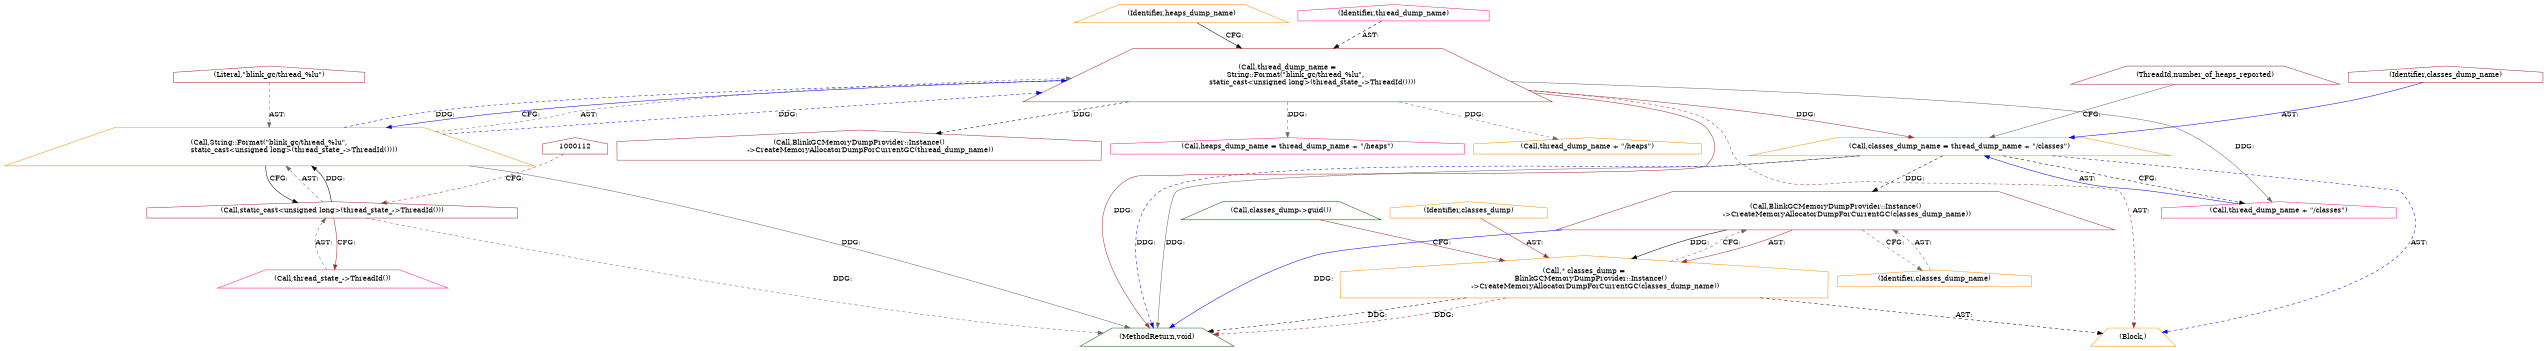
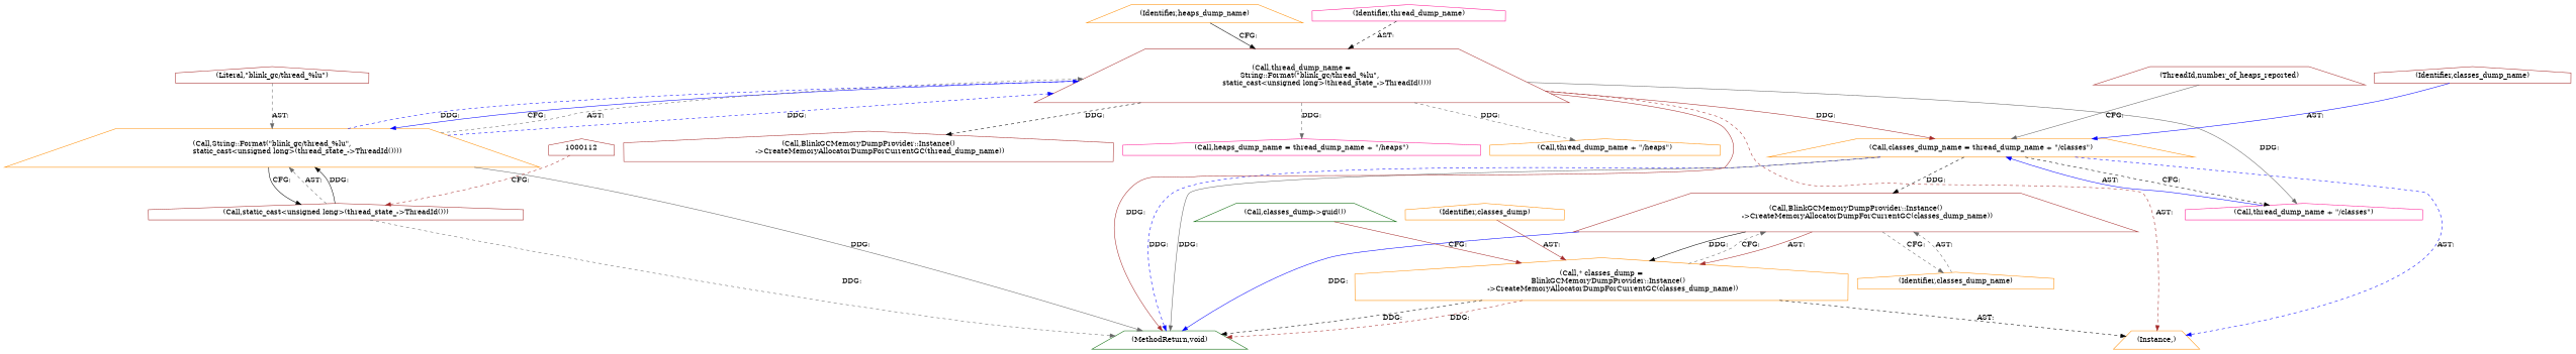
  digraph {
    node [color=darkorange shape=house]
    edge [color=gray40 style=dashed]
    n1 [label="(Call,classes_dump_name = thread_dump_name + \"/classes\")" shape=trapezium]
    n2 [color=brown label="(Call,BlinkGCMemoryDumpProvider::Instance()\n          ->CreateMemoryAllocatorDumpForCurrentGC(classes_dump_name))" shape=trapezium]
    n3 [color=darkgreen label="(MethodReturn,void)" shape=trapezium]
-   n4 [label="(Block,)" shape=trapezium]
+   n4 [label="(Instance,)" shape=trapezium]
    n5 [color=deeppink label="(Call,thread_dump_name + \"/classes\")"]
    n6 [label="(Call,* classes_dump =\n      BlinkGCMemoryDumpProvider::Instance()\n          ->CreateMemoryAllocatorDumpForCurrentGC(classes_dump_name))"]
    n7 [label="(Identifier,classes_dump_name)"]
    n8 [color=brown label="(Call,thread_dump_name =\n       String::Format(\"blink_gc/thread_%lu\",\n                      static_cast<unsigned long>(thread_state_->ThreadId())))" shape=trapezium]
    n9 [label="(Call,String::Format(\"blink_gc/thread_%lu\",\n                      static_cast<unsigned long>(thread_state_->ThreadId())))" shape=trapezium]
    n10 [color=brown label="(Call,BlinkGCMemoryDumpProvider::Instance()\n          ->CreateMemoryAllocatorDumpForCurrentGC(thread_dump_name))"]
    n11 [color=deeppink label="(Call,heaps_dump_name = thread_dump_name + \"/heaps\")"]
    n12 [label="(Call,thread_dump_name + \"/heaps\")"]
    n13 [color=brown label="(Call,static_cast<unsigned long>(thread_state_->ThreadId()))"]
-   n14 [color=deeppink label="(Call,thread_state_->ThreadId())" shape=trapezium]
    n15 [color=brown label="(Literal,\"blink_gc/thread_%lu\")"]
    n16 [color=brown label="(Identifier,classes_dump_name)"]
    n17 [label="(Identifier,heaps_dump_name)" shape=trapezium]
    n18 [label="(Identifier,classes_dump)"]
    n19 [color=darkgreen label="(Call,classes_dump->guid())" shape=trapezium]
    n20 [color=deeppink label="(Identifier,thread_dump_name)"]
    n21 [color=brown label="(ThreadId,number_of_heaps_reported)" shape=trapezium]
    1000112 [color=brown]
    n1 -> n2 [color=black label="DDG: "]
    n1 -> n3 [color=blue label="DDG: "]
    n1 -> n3 [label="DDG: " style=solid]
    n1 -> n4 [color=blue label="AST: "]
    n1 -> n5 [color=black label="CFG: "]
    n2 -> n3 [color=blue label="DDG: " style=solid]
    n2 -> n6 [color=brown label="AST: " style=solid]
    n2 -> n6 [color=black label="DDG: " style=solid]
    n2 -> n7 [label="CFG: "]
    n5 -> n1 [color=blue label="AST: " style=solid]
    n6 -> n2 [label="CFG: "]
    n6 -> n3 [color=black label="DDG: "]
    n6 -> n3 [color=brown label="DDG: "]
    n6 -> n4 [color=black label="AST: "]
    n7 -> n2 [label="AST: "]
    n8 -> n1 [color=brown label="DDG: " style=solid]
    n8 -> n3 [color=brown label="DDG: " style=solid]
    n8 -> n4 [color=brown label="AST: "]
    n8 -> n5 [label="DDG: " style=solid]
    n8 -> n9 [color=blue label="CFG: " style=solid]
    n8 -> n10 [color=black label="DDG: "]
    n8 -> n11 [label="DDG: "]
    n8 -> n12 [label="DDG: "]
    n9 -> n3 [label="DDG: " style=solid]
    n9 -> n8 [label="AST: "]
    n9 -> n8 [color=blue label="DDG: "]
    n9 -> n8 [color=blue label="DDG: "]
    n9 -> n13 [color=black label="CFG: " style=solid]
    n13 -> n3 [label="DDG: "]
    n13 -> n9 [label="AST: "]
    n13 -> n9 [color=black label="DDG: " style=solid]
-   n13 -> n14 [color=brown label="CFG: " style=solid]
-   n14 -> n13 [label="AST: "]
    n15 -> n9 [label="AST: "]
    n16 -> n1 [color=blue label="AST: " style=solid]
    n17 -> n8 [color=black label="CFG: " style=solid]
    n18 -> n6 [color=brown label="AST: " style=solid]
    n19 -> n6 [color=brown label="CFG: " style=solid]
    n20 -> n8 [color=black label="AST: "]
    n21 -> n1 [label="CFG: " style=solid]
    1000112 -> n13 [color=brown label="CFG: "]
  }
